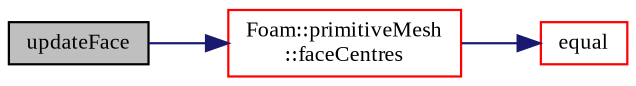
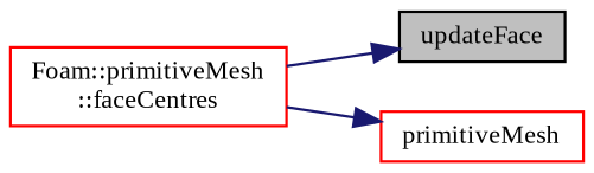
  digraph {
    fontname="Liberation Serif"
    rankdir=LR
    node [color=red fontname="Liberation Serif" fontsize=10 shape=record]
    edge [color=midnightblue fontname="Liberation Serif" fontsize=10 labelfontname=Helvetica labelfontsize=10 style=solid]
    n1 [color=black fillcolor=grey75 fontcolor=black height=0.2 label=updateFace style=filled width=0.4]
    n2 [height=0.2 label="Foam::primitiveMesh\l::faceCentres" width=0.4]
-   n3 [height=0.2 label=equal width=0.4]
-   n1 -> n2
+   n3 [height=0.2 label=primitiveMesh width=0.4]
+   n2 -> n1
    n2 -> n3
  }
